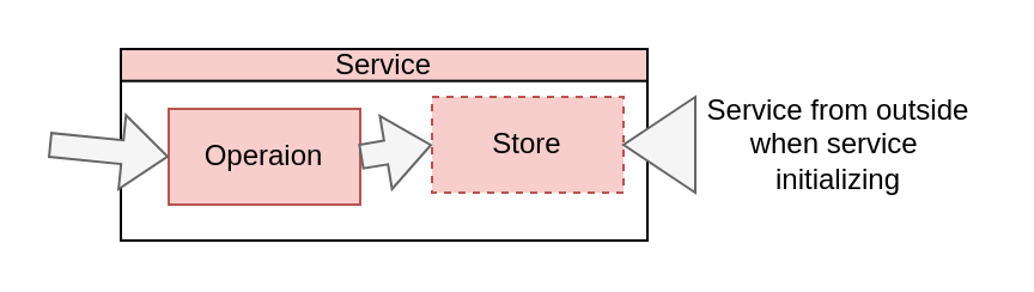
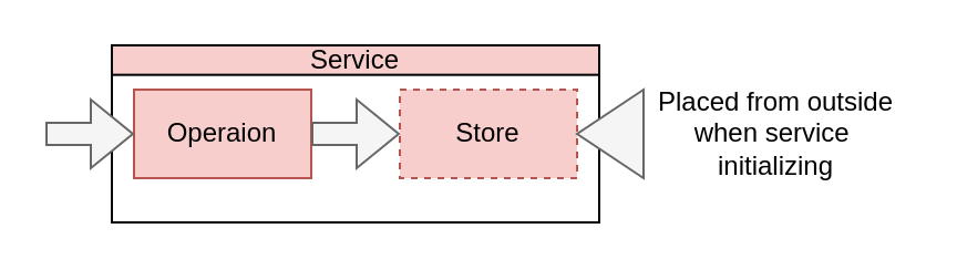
  <mxCell id="0" />
  <mxCell id="1" parent="0" />
  <mxCell id="2" value="" style="group" vertex="1" connectable="0" parent="1"><mxGeometry x="50" y="20" width="220" height="80" as="geometry" /></mxCell>
  <mxCell id="3" value="" style="rounded=0;whiteSpace=wrap;html=1;" vertex="1" parent="2"><mxGeometry width="220" height="80" as="geometry" /></mxCell>
  <mxCell id="4" value="Service" style="rounded=0;whiteSpace=wrap;html=1;glass=0;fillColor=#f8cecc;" vertex="1" parent="2"><mxGeometry width="220" height="13.333" as="geometry" /></mxCell>
- <mxCell id="5" value="Operaion" style="rounded=0;whiteSpace=wrap;html=1;fillColor=#f8cecc;strokeColor=#b85450;" vertex="1" parent="1"><mxGeometry x="70" y="45" width="80" height="40" as="geometry" /></mxCell>
+ <mxCell id="5" value="Operaion" style="rounded=0;whiteSpace=wrap;html=1;fillColor=#f8cecc;strokeColor=#b85450;" vertex="1" parent="1"><mxGeometry x="60" y="40" width="80" height="40" as="geometry" /></mxCell>
  <mxCell id="6" value="Store" style="rounded=0;whiteSpace=wrap;html=1;fillColor=#f8cecc;strokeColor=#b85450;dashed=1;" vertex="1" parent="1"><mxGeometry x="180" y="40" width="80" height="40" as="geometry" /></mxCell>
  <mxCell id="7" value="" style="shape=flexArrow;endArrow=classic;html=1;rounded=0;exitX=1;exitY=0.5;exitDx=0;exitDy=0;entryX=0;entryY=0.5;entryDx=0;entryDy=0;fillColor=#f5f5f5;strokeColor=#666666;" edge="1" parent="1" source="5" target="6"><mxGeometry width="50" height="50" relative="1" as="geometry"><mxPoint x="250" y="160" as="sourcePoint" /><mxPoint x="300" y="110" as="targetPoint" /></mxGeometry></mxCell>
  <mxCell id="8" value="" style="shape=flexArrow;endArrow=classic;html=1;rounded=0;entryX=0;entryY=0.5;entryDx=0;entryDy=0;fillColor=#f5f5f5;strokeColor=#666666;" edge="1" parent="1" target="5"><mxGeometry width="50" height="50" relative="1" as="geometry"><mxPoint x="20" y="60" as="sourcePoint" /><mxPoint x="-20" y="70" as="targetPoint" /></mxGeometry></mxCell>
  <mxCell id="9" value="" style="triangle;whiteSpace=wrap;html=1;rotation=-180;fillColor=#f5f5f5;fontColor=#333333;strokeColor=#666666;" vertex="1" parent="1"><mxGeometry x="260" y="40" width="30" height="40" as="geometry" /></mxCell>
- <mxCell id="10" value="Service from outside when service&amp;nbsp; initializing" style="text;html=1;strokeColor=none;fillColor=none;align=center;verticalAlign=middle;whiteSpace=wrap;rounded=0;glass=0;sketch=1;strokeWidth=1;" vertex="1" parent="1"><mxGeometry x="290" y="40" width="120" height="40" as="geometry" /></mxCell>
+ <mxCell id="10" value="Placed from outside when service&amp;nbsp; initializing" style="text;html=1;strokeColor=none;fillColor=none;align=center;verticalAlign=middle;whiteSpace=wrap;rounded=0;glass=0;sketch=1;strokeWidth=1;" vertex="1" parent="1"><mxGeometry x="290" y="40" width="120" height="40" as="geometry" /></mxCell>
